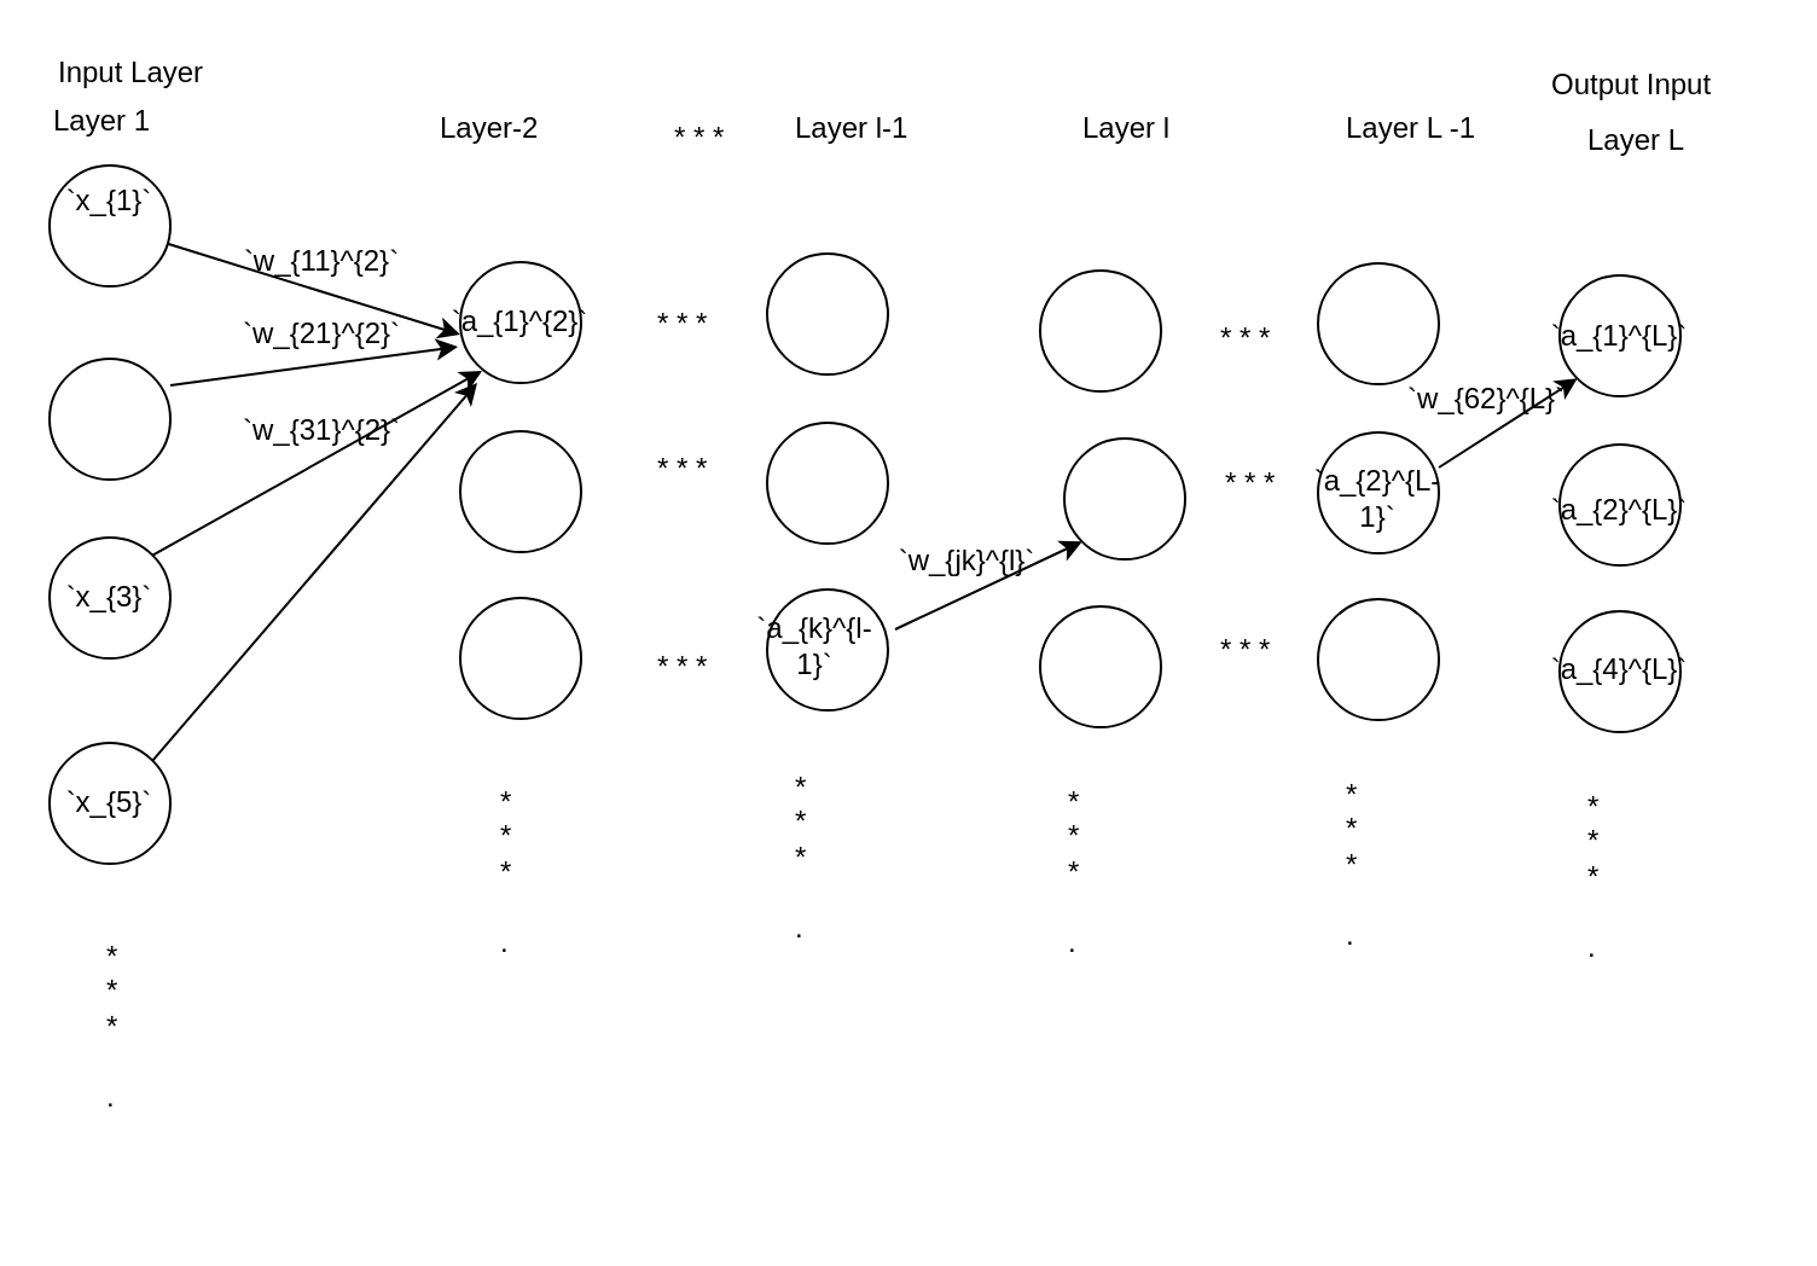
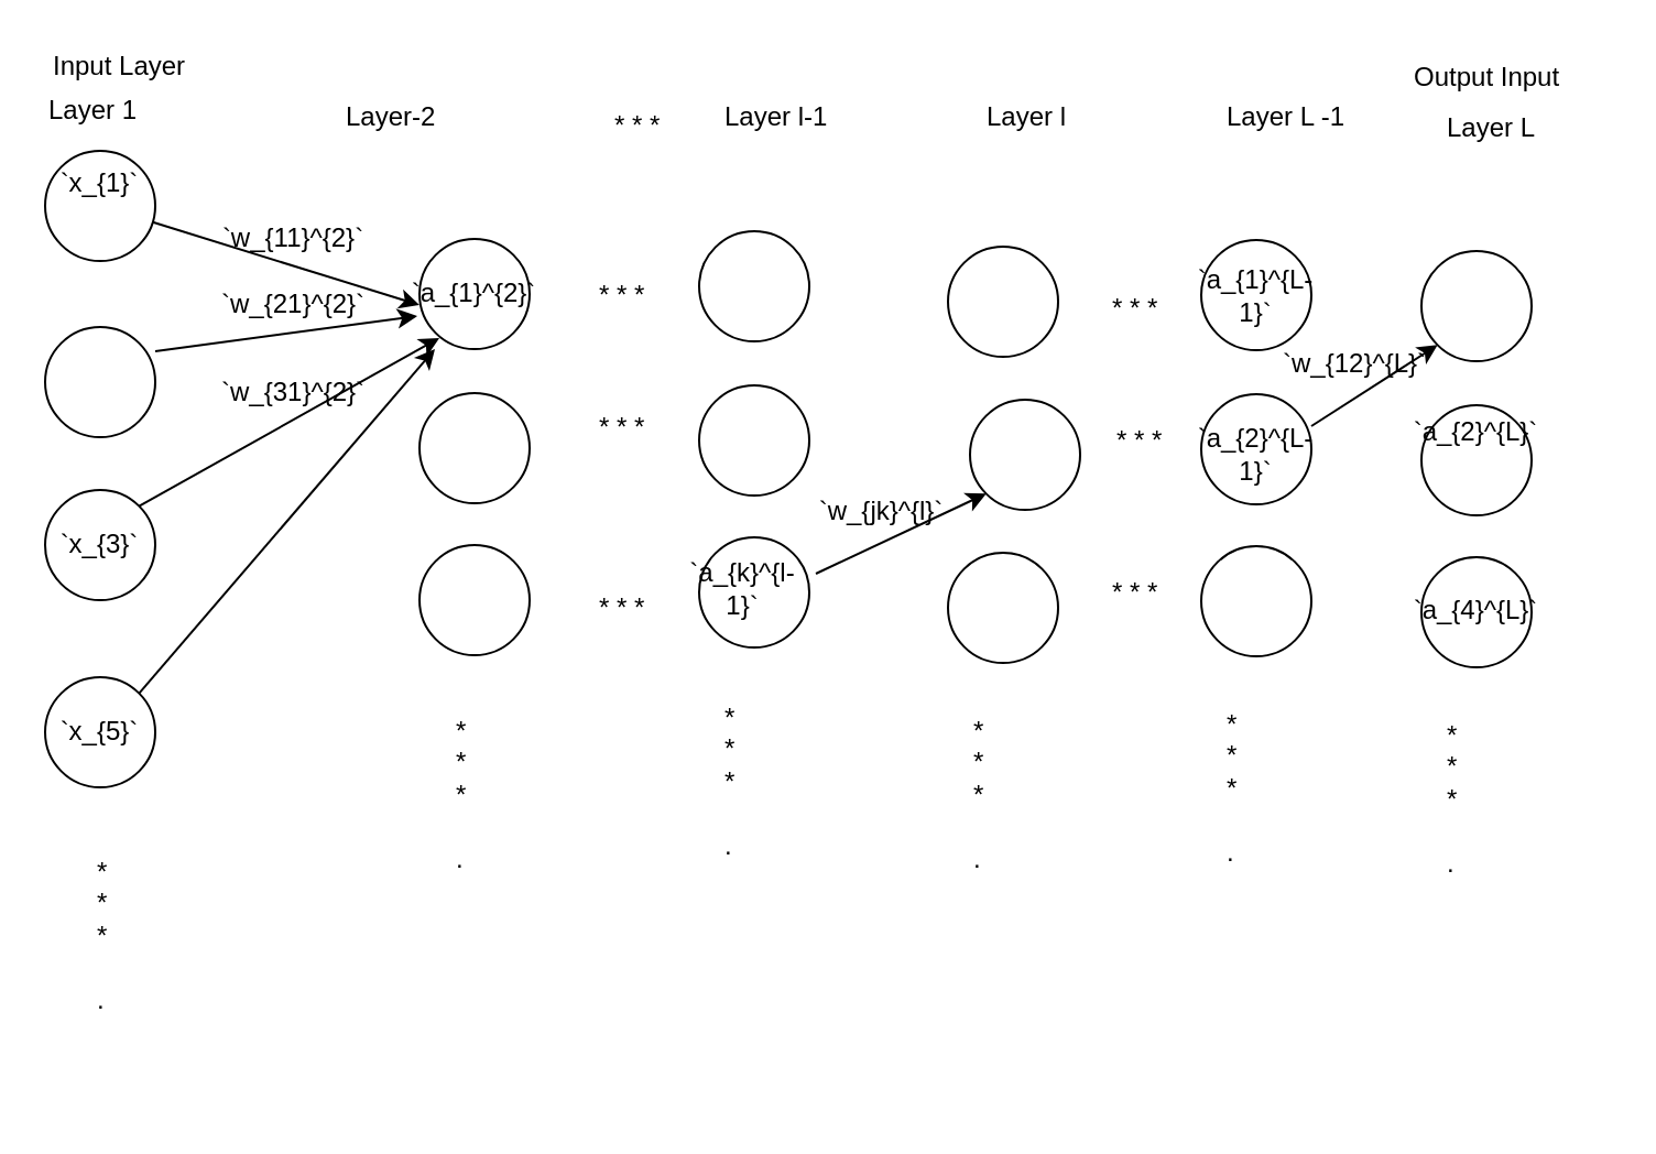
  <mxCell id="0" />
  <mxCell id="1" parent="0" />
  <mxCell id="2" value="" style="ellipse;whiteSpace=wrap;html=1;aspect=fixed;" vertex="1" parent="1"><mxGeometry y="68" width="50" height="50" as="geometry" x="20" /></mxCell>
  <mxCell id="3" value="" style="ellipse;whiteSpace=wrap;html=1;aspect=fixed;" vertex="1" parent="1"><mxGeometry y="148" width="50" height="50" as="geometry" x="20" /></mxCell>
  <mxCell id="4" value="" style="ellipse;whiteSpace=wrap;html=1;aspect=fixed;" vertex="1" parent="1"><mxGeometry x="190" y="108" width="50" height="50" as="geometry" /></mxCell>
  <mxCell id="5" value="" style="endArrow=classic;html=1;" edge="1" parent="1" source="2"><mxGeometry width="50" height="50" relative="1" as="geometry"><mxPoint x="45" y="118" as="sourcePoint" /><mxPoint x="190" y="138" as="targetPoint" /></mxGeometry></mxCell>
  <mxCell id="6" value="" style="endArrow=classic;html=1;entryX=-0.02;entryY=0.7;entryDx=0;entryDy=0;exitX=1;exitY=0.22;exitDx=0;exitDy=0;exitPerimeter=0;entryPerimeter=0;" edge="1" parent="1" source="3" target="4"><mxGeometry width="50" height="50" relative="1" as="geometry"><mxPoint x="69.877" y="177.91" as="sourcePoint" /><mxPoint x="191" y="215.5" as="targetPoint" /></mxGeometry></mxCell>
  <mxCell id="7" value="&lt;span style=&quot;text-align: left&quot;&gt;`x_{1}`&lt;/span&gt;" style="text;html=1;strokeColor=none;fillColor=none;align=center;verticalAlign=middle;whiteSpace=wrap;rounded=0;" vertex="1" parent="1"><mxGeometry x="25" y="73" width="40" height="20" as="geometry" /></mxCell>
  <mxCell id="8" value="&lt;span style=&quot;text-align: left&quot;&gt;`w_{11}^{2}`&lt;/span&gt;" style="text;html=1;strokeColor=none;fillColor=none;align=center;verticalAlign=middle;whiteSpace=wrap;rounded=0;" vertex="1" parent="1"><mxGeometry x="113" y="98" width="40" height="20" as="geometry" /></mxCell>
  <mxCell id="9" value="" style="ellipse;whiteSpace=wrap;html=1;aspect=fixed;" vertex="1" parent="1"><mxGeometry y="222" width="50" height="50" as="geometry" x="20" /></mxCell>
  <mxCell id="10" value="" style="ellipse;whiteSpace=wrap;html=1;aspect=fixed;" vertex="1" parent="1"><mxGeometry y="307" width="50" height="50" as="geometry" x="20" /></mxCell>
  <mxCell id="11" value="&lt;span style=&quot;text-align: left&quot;&gt;`x_{3}`&lt;/span&gt;" style="text;html=1;strokeColor=none;fillColor=none;align=center;verticalAlign=middle;whiteSpace=wrap;rounded=0;" vertex="1" parent="1"><mxGeometry x="25" y="237" width="40" height="20" as="geometry" /></mxCell>
  <mxCell id="12" value="&lt;span style=&quot;text-align: left&quot;&gt;`x_{5}`&lt;/span&gt;" style="text;html=1;strokeColor=none;fillColor=none;align=center;verticalAlign=middle;whiteSpace=wrap;rounded=0;" vertex="1" parent="1"><mxGeometry x="25" y="322" width="40" height="20" as="geometry" /></mxCell>
  <mxCell id="13" value="" style="ellipse;whiteSpace=wrap;html=1;aspect=fixed;" vertex="1" parent="1"><mxGeometry x="190" y="178" width="50" height="50" as="geometry" /></mxCell>
  <mxCell id="14" value="" style="ellipse;whiteSpace=wrap;html=1;aspect=fixed;" vertex="1" parent="1"><mxGeometry x="190" y="247" width="50" height="50" as="geometry" /></mxCell>
  <mxCell id="15" value="" style="endArrow=classic;html=1;entryX=-0.02;entryY=0.7;entryDx=0;entryDy=0;exitX=1;exitY=0;exitDx=0;exitDy=0;entryPerimeter=0;" edge="1" parent="1" source="9"><mxGeometry width="50" height="50" relative="1" as="geometry"><mxPoint x="80" y="169" as="sourcePoint" /><mxPoint x="199" y="153" as="targetPoint" /></mxGeometry></mxCell>
  <mxCell id="16" value="Layer 1" style="text;html=1;resizable=0;points=[];autosize=1;align=left;verticalAlign=top;spacingTop=-4;" vertex="1" parent="1"><mxGeometry y="40" width="60" height="20" as="geometry" x="20" /></mxCell>
  <mxCell id="17" value="" style="endArrow=classic;html=1;exitX=1;exitY=0;exitDx=0;exitDy=0;" edge="1" parent="1" source="10"><mxGeometry width="50" height="50" relative="1" as="geometry"><mxPoint x="80.178" y="310.322" as="sourcePoint" /><mxPoint x="197" y="158" as="targetPoint" /></mxGeometry></mxCell>
  <mxCell id="18" value="*&lt;br&gt;*&lt;br&gt;*&lt;br&gt;&lt;br&gt;." style="text;html=1;resizable=0;points=[];autosize=1;align=left;verticalAlign=top;spacingTop=-4;" vertex="1" parent="1"><mxGeometry x="42" y="386" width="20" height="70" as="geometry" /></mxCell>
  <mxCell id="19" value="&lt;span style=&quot;text-align: left&quot;&gt;`w_{21}^{2}`&lt;/span&gt;" style="text;html=1;strokeColor=none;fillColor=none;align=center;verticalAlign=middle;whiteSpace=wrap;rounded=0;" vertex="1" parent="1"><mxGeometry x="113" y="128" width="40" height="20" as="geometry" /></mxCell>
  <mxCell id="20" value="&lt;span style=&quot;text-align: left&quot;&gt;`w_{31}^{2}`&lt;/span&gt;" style="text;html=1;strokeColor=none;fillColor=none;align=center;verticalAlign=middle;whiteSpace=wrap;rounded=0;" vertex="1" parent="1"><mxGeometry x="113" y="168" width="40" height="20" as="geometry" /></mxCell>
- <mxCell id="21" value="Layer-2" style="text;html=1;resizable=0;points=[];autosize=1;align=left;verticalAlign=top;spacingTop=-4;" vertex="1" parent="1"><mxGeometry x="180" y="43" width="60" height="20" as="geometry" /></mxCell>
+ <mxCell id="21" value="Layer-2" style="text;html=1;resizable=0;points=[];autosize=1;align=left;verticalAlign=top;spacingTop=-4;" vertex="1" parent="1"><mxGeometry x="155" y="43" width="60" height="20" as="geometry" /></mxCell>
  <mxCell id="22" value="* * *" style="text;html=1;resizable=0;points=[];autosize=1;align=left;verticalAlign=top;spacingTop=-4;" vertex="1" parent="1"><mxGeometry x="277" y="47" width="40" height="20" as="geometry" /></mxCell>
  <mxCell id="23" value="" style="ellipse;whiteSpace=wrap;html=1;aspect=fixed;" vertex="1" parent="1"><mxGeometry x="317" y="104.5" width="50" height="50" as="geometry" /></mxCell>
  <mxCell id="24" value="" style="ellipse;whiteSpace=wrap;html=1;aspect=fixed;" vertex="1" parent="1"><mxGeometry x="317" y="174.5" width="50" height="50" as="geometry" /></mxCell>
  <mxCell id="25" value="" style="ellipse;whiteSpace=wrap;html=1;aspect=fixed;" vertex="1" parent="1"><mxGeometry x="317" y="243.5" width="50" height="50" as="geometry" /></mxCell>
  <mxCell id="26" value="* * *&lt;br&gt;" style="text;html=1;resizable=0;points=[];autosize=1;align=left;verticalAlign=top;spacingTop=-4;" vertex="1" parent="1"><mxGeometry x="270" y="123.5" width="40" height="20" as="geometry" /></mxCell>
  <mxCell id="27" value="* * *&lt;br&gt;" style="text;html=1;resizable=0;points=[];autosize=1;align=left;verticalAlign=top;spacingTop=-4;" vertex="1" parent="1"><mxGeometry x="270" y="183.5" width="40" height="20" as="geometry" /></mxCell>
  <mxCell id="28" value="* * *&lt;br&gt;" style="text;html=1;resizable=0;points=[];autosize=1;align=left;verticalAlign=top;spacingTop=-4;" vertex="1" parent="1"><mxGeometry x="270" y="265.5" width="40" height="20" as="geometry" /></mxCell>
  <mxCell id="29" value="Layer l-1" style="text;html=1;resizable=0;points=[];autosize=1;align=left;verticalAlign=top;spacingTop=-4;" vertex="1" parent="1"><mxGeometry x="327" y="43" width="60" height="20" as="geometry" /></mxCell>
  <mxCell id="30" value="" style="ellipse;whiteSpace=wrap;html=1;aspect=fixed;" vertex="1" parent="1"><mxGeometry x="430" y="111.5" width="50" height="50" as="geometry" /></mxCell>
  <mxCell id="31" value="" style="ellipse;whiteSpace=wrap;html=1;aspect=fixed;" vertex="1" parent="1"><mxGeometry x="440" y="181" width="50" height="50" as="geometry" /></mxCell>
  <mxCell id="32" value="" style="ellipse;whiteSpace=wrap;html=1;aspect=fixed;" vertex="1" parent="1"><mxGeometry x="430" y="250.5" width="50" height="50" as="geometry" /></mxCell>
  <mxCell id="33" value="Layer l" style="text;html=1;resizable=0;points=[];autosize=1;align=left;verticalAlign=top;spacingTop=-4;" vertex="1" parent="1"><mxGeometry x="446" y="43" width="50" height="20" as="geometry" /></mxCell>
  <mxCell id="34" value="*&lt;br&gt;*&lt;br&gt;*&lt;br&gt;&lt;br&gt;." style="text;html=1;resizable=0;points=[];autosize=1;align=left;verticalAlign=top;spacingTop=-4;" vertex="1" parent="1"><mxGeometry x="205" y="322" width="20" height="70" as="geometry" /></mxCell>
  <mxCell id="35" value="*&lt;br&gt;*&lt;br&gt;*&lt;br&gt;&lt;br&gt;." style="text;html=1;resizable=0;points=[];autosize=1;align=left;verticalAlign=top;spacingTop=-4;" vertex="1" parent="1"><mxGeometry x="327" y="316" width="20" height="70" as="geometry" /></mxCell>
  <mxCell id="36" value="*&lt;br&gt;*&lt;br&gt;*&lt;br&gt;&lt;br&gt;." style="text;html=1;resizable=0;points=[];autosize=1;align=left;verticalAlign=top;spacingTop=-4;" vertex="1" parent="1"><mxGeometry x="440" y="322" width="20" height="70" as="geometry" /></mxCell>
  <mxCell id="37" value="" style="ellipse;whiteSpace=wrap;html=1;aspect=fixed;" vertex="1" parent="1"><mxGeometry x="545" y="108.5" width="50" height="50" as="geometry" /></mxCell>
  <mxCell id="38" value="" style="ellipse;whiteSpace=wrap;html=1;aspect=fixed;" vertex="1" parent="1"><mxGeometry x="545" y="178.5" width="50" height="50" as="geometry" /></mxCell>
  <mxCell id="39" value="&lt;span style=&quot;font-family: &amp;#34;helvetica&amp;#34; , &amp;#34;arial&amp;#34; , sans-serif ; font-size: 0px&quot;&gt;%3CmxGraphModel%3E%3Croot%3E%3CmxCell%20id%3D%220%22%2F%3E%3CmxCell%20id%3D%221%22%20parent%3D%220%22%2F%3E%3CmxCell%20id%3D%222%22%20value%3D%22%26lt%3Bspan%20style%3D%26quot%3Btext-align%3A%20left%26quot%3B%26gt%3B%60a_%7B1%7D%5E%7BL%7D%60%26lt%3B%2Fspan%26gt%3B%22%20style%3D%22text%3Bhtml%3D1%3BstrokeColor%3Dnone%3BfillColor%3Dnone%3Balign%3Dcenter%3BverticalAlign%3Dmiddle%3BwhiteSpace%3Dwrap%3Brounded%3D0%3B%22%20vertex%3D%221%22%20parent%3D%221%22%3E%3CmxGeometry%20x%3D%22530%22%20y%3D%22142.5%22%20width%3D%2240%22%20height%3D%2220%22%20as%3D%22geometry%22%2F%3E%3C%2FmxCell%3E%3C%2Froot%3E%3C%2FmxGraphModel%3E&lt;/span&gt;" style="ellipse;whiteSpace=wrap;html=1;aspect=fixed;" vertex="1" parent="1"><mxGeometry x="545" y="247.5" width="50" height="50" as="geometry" /></mxCell>
  <mxCell id="40" value="Layer L -1" style="text;html=1;resizable=0;points=[];autosize=1;align=left;verticalAlign=top;spacingTop=-4;" vertex="1" parent="1"><mxGeometry x="555" y="43" width="70" height="20" as="geometry" /></mxCell>
  <mxCell id="41" value="*&lt;br&gt;*&lt;br&gt;*&lt;br&gt;&lt;br&gt;." style="text;html=1;resizable=0;points=[];autosize=1;align=left;verticalAlign=top;spacingTop=-4;" vertex="1" parent="1"><mxGeometry x="555" y="319" width="20" height="70" as="geometry" /></mxCell>
  <mxCell id="42" value="* * *" style="text;html=1;resizable=0;points=[];autosize=1;align=left;verticalAlign=top;spacingTop=-4;" vertex="1" parent="1"><mxGeometry x="503" y="129.5" width="40" height="20" as="geometry" /></mxCell>
  <mxCell id="43" value="* * *" style="text;html=1;resizable=0;points=[];autosize=1;align=left;verticalAlign=top;spacingTop=-4;" vertex="1" parent="1"><mxGeometry x="505" y="189.5" width="40" height="20" as="geometry" /></mxCell>
  <mxCell id="44" value="* * *" style="text;html=1;resizable=0;points=[];autosize=1;align=left;verticalAlign=top;spacingTop=-4;" vertex="1" parent="1"><mxGeometry x="503" y="258.5" width="40" height="20" as="geometry" /></mxCell>
  <mxCell id="45" value="&lt;span style=&quot;text-align: left&quot;&gt;`a_{1}^{2}`&lt;/span&gt;" style="text;html=1;strokeColor=none;fillColor=none;align=center;verticalAlign=middle;whiteSpace=wrap;rounded=0;" vertex="1" parent="1"><mxGeometry x="195" y="123" width="40" height="20" as="geometry" /></mxCell>
  <mxCell id="46" value="&lt;span style=&quot;text-align: left&quot;&gt;`a_{k}^{l-1}`&lt;/span&gt;" style="text;html=1;strokeColor=none;fillColor=none;align=center;verticalAlign=middle;whiteSpace=wrap;rounded=0;" vertex="1" parent="1"><mxGeometry x="317" y="257" width="40" height="20" as="geometry" /></mxCell>
  <mxCell id="47" value="" style="endArrow=classic;html=1;entryX=0;entryY=1;entryDx=0;entryDy=0;exitX=1.06;exitY=0.33;exitDx=0;exitDy=0;exitPerimeter=0;" edge="1" parent="1" source="25" target="31"><mxGeometry width="50" height="50" relative="1" as="geometry"><mxPoint x="360" y="261" as="sourcePoint" /><mxPoint x="430" y="231" as="targetPoint" /></mxGeometry></mxCell>
  <mxCell id="48" value="&lt;span style=&quot;text-align: left&quot;&gt;`w_{jk}^{l}`&lt;/span&gt;" style="text;html=1;strokeColor=none;fillColor=none;align=center;verticalAlign=middle;whiteSpace=wrap;rounded=0;" vertex="1" parent="1"><mxGeometry x="380" y="222" width="40" height="20" as="geometry" /></mxCell>
  <mxCell id="49" value="Input Layer" style="text;html=1;resizable=0;points=[];autosize=1;align=left;verticalAlign=top;spacingTop=-4;" vertex="1" parent="1"><mxGeometry x="22" y="20" width="80" height="20" as="geometry" /></mxCell>
  <mxCell id="50" value="&lt;span style=&quot;font-family: &amp;#34;helvetica&amp;#34; , &amp;#34;arial&amp;#34; , sans-serif ; font-size: 0px&quot;&gt;%3CmxGraphModel%3E%3Croot%3E%3CmxCell%20id%3D%220%22%2F%3E%3CmxCell%20id%3D%221%22%20parent%3D%220%22%2F%3E%3CmxCell%20id%3D%222%22%20value%3D%22%26lt%3Bspan%20style%3D%26quot%3Btext-align%3A%20left%26quot%3B%26gt%3B%60a_%7B1%7D%5E%7B2%7D%60%26lt%3B%2Fspan%26gt%3B%22%20style%3D%22text%3Bhtml%3D1%3BstrokeColor%3Dnone%3BfillColor%3Dnone%3Balign%3Dcenter%3BverticalAlign%3Dmiddle%3BwhiteSpace%3Dwrap%3Brounded%3D0%3B%22%20vertex%3D%221%22%20parent%3D%221%22%3E%3CmxGeometry%20x%3D%22175%22%20y%3D%22142%22%20width%3D%2240%22%20height%3D%2220%22%20as%3D%22geometry%22%2F%3E%3C%2FmxCell%3E%3C%2Froot%3E%3C%2FmxGraphModel%3E&lt;/span&gt;" style="text;html=1;resizable=0;points=[];autosize=1;align=left;verticalAlign=top;spacingTop=-4;" vertex="1" parent="1"><mxGeometry x="299" y="482" width="20" height="20" as="geometry" /></mxCell>
+ <mxCell id="51" value="&lt;span style=&quot;text-align: left&quot;&gt;`a_{1}^{L-1}`&lt;/span&gt;" style="text;html=1;strokeColor=none;fillColor=none;align=center;verticalAlign=middle;whiteSpace=wrap;rounded=0;" vertex="1" parent="1"><mxGeometry x="550" y="123.5" width="40" height="20" as="geometry" /></mxCell>
  <mxCell id="52" value="&lt;span style=&quot;text-align: left&quot;&gt;`a_{2}^{L-1}`&lt;/span&gt;" style="text;html=1;strokeColor=none;fillColor=none;align=center;verticalAlign=middle;whiteSpace=wrap;rounded=0;" vertex="1" parent="1"><mxGeometry x="550" y="196" width="40" height="20" as="geometry" /></mxCell>
  <mxCell id="53" value="" style="ellipse;whiteSpace=wrap;html=1;aspect=fixed;" vertex="1" parent="1"><mxGeometry x="645" y="113.5" width="50" height="50" as="geometry" /></mxCell>
  <mxCell id="54" value="" style="ellipse;whiteSpace=wrap;html=1;aspect=fixed;" vertex="1" parent="1"><mxGeometry x="645" y="183.5" width="50" height="50" as="geometry" /></mxCell>
  <mxCell id="55" value="&lt;span style=&quot;font-family: &amp;#34;helvetica&amp;#34; , &amp;#34;arial&amp;#34; , sans-serif ; font-size: 0px&quot;&gt;%3CmxGraphModel%3E%3Croot%3E%3CmxCell%20id%3D%220%22%2F%3E%3CmxCell%20id%3D%221%22%20parent%3D%220%22%2F%3E%3CmxCell%20id%3D%222%22%20value%3D%22%26lt%3Bspan%20style%3D%26quot%3Btext-align%3A%20left%26quot%3B%26gt%3B%60a_%7B1%7D%5E%7BL%7D%60%26lt%3B%2Fspan%26gt%3B%22%20style%3D%22text%3Bhtml%3D1%3BstrokeColor%3Dnone%3BfillColor%3Dnone%3Balign%3Dcenter%3BverticalAlign%3Dmiddle%3BwhiteSpace%3Dwrap%3Brounded%3D0%3B%22%20vertex%3D%221%22%20parent%3D%221%22%3E%3CmxGeometry%20x%3D%22530%22%20y%3D%22142.5%22%20width%3D%2240%22%20height%3D%2220%22%20as%3D%22geometry%22%2F%3E%3C%2FmxCell%3E%3C%2Froot%3E%3C%2FmxGraphModel%3E&lt;/span&gt;" style="ellipse;whiteSpace=wrap;html=1;aspect=fixed;" vertex="1" parent="1"><mxGeometry x="645" y="252.5" width="50" height="50" as="geometry" /></mxCell>
  <mxCell id="56" value="Layer L&amp;nbsp;" style="text;html=1;resizable=0;points=[];autosize=1;align=left;verticalAlign=top;spacingTop=-4;" vertex="1" parent="1"><mxGeometry x="655" y="48" width="60" height="20" as="geometry" /></mxCell>
  <mxCell id="57" value="*&lt;br&gt;*&lt;br&gt;*&lt;br&gt;&lt;br&gt;." style="text;html=1;resizable=0;points=[];autosize=1;align=left;verticalAlign=top;spacingTop=-4;" vertex="1" parent="1"><mxGeometry x="655" y="324" width="20" height="70" as="geometry" /></mxCell>
  <mxCell id="58" value="Output Input" style="text;html=1;resizable=0;points=[];autosize=1;align=left;verticalAlign=top;spacingTop=-4;" vertex="1" parent="1"><mxGeometry x="640" y="25" width="90" height="20" as="geometry" /></mxCell>
- <mxCell id="59" value="&lt;span style=&quot;text-align: left&quot;&gt;`a_{1}^{L}`&lt;/span&gt;" style="text;html=1;strokeColor=none;fillColor=none;align=center;verticalAlign=middle;whiteSpace=wrap;rounded=0;" vertex="1" parent="1"><mxGeometry x="650" y="128.5" width="40" height="20" as="geometry" /></mxCell>
- <mxCell id="60" value="&lt;span style=&quot;text-align: left&quot;&gt;`a_{2}^{L}`&lt;/span&gt;" style="text;html=1;strokeColor=none;fillColor=none;align=center;verticalAlign=middle;whiteSpace=wrap;rounded=0;" vertex="1" parent="1"><mxGeometry x="650" y="201" width="40" height="20" as="geometry" /></mxCell>
+ <mxCell id="60" value="&lt;span style=&quot;text-align: left&quot;&gt;`a_{2}^{L}`&lt;/span&gt;" style="text;html=1;strokeColor=none;fillColor=none;align=center;verticalAlign=middle;whiteSpace=wrap;rounded=0;" vertex="1" parent="1"><mxGeometry x="650" y="186" width="40" height="20" as="geometry" /></mxCell>
  <mxCell id="61" value="&lt;span style=&quot;text-align: left&quot;&gt;`a_{4}^{L}`&lt;/span&gt;" style="text;html=1;strokeColor=none;fillColor=none;align=center;verticalAlign=middle;whiteSpace=wrap;rounded=0;" vertex="1" parent="1"><mxGeometry x="650" y="267" width="40" height="20" as="geometry" /></mxCell>
  <mxCell id="62" value="" style="endArrow=classic;html=1;entryX=0;entryY=1;entryDx=0;entryDy=0;exitX=1.06;exitY=0.33;exitDx=0;exitDy=0;exitPerimeter=0;" edge="1" parent="1" target="53"><mxGeometry width="50" height="50" relative="1" as="geometry"><mxPoint x="595" y="193" as="sourcePoint" /><mxPoint x="672.322" y="156.678" as="targetPoint" /></mxGeometry></mxCell>
- <mxCell id="63" value="&lt;span style=&quot;text-align: left&quot;&gt;`w_{62}^{L}`&lt;/span&gt;" style="text;html=1;strokeColor=none;fillColor=none;align=center;verticalAlign=middle;whiteSpace=wrap;rounded=0;" vertex="1" parent="1"><mxGeometry x="595" y="154.5" width="40" height="20" as="geometry" /></mxCell>
+ <mxCell id="63" value="&lt;span style=&quot;text-align: left&quot;&gt;`w_{12}^{L}`&lt;/span&gt;" style="text;html=1;strokeColor=none;fillColor=none;align=center;verticalAlign=middle;whiteSpace=wrap;rounded=0;" vertex="1" parent="1"><mxGeometry x="595" y="154.5" width="40" height="20" as="geometry" /></mxCell>
